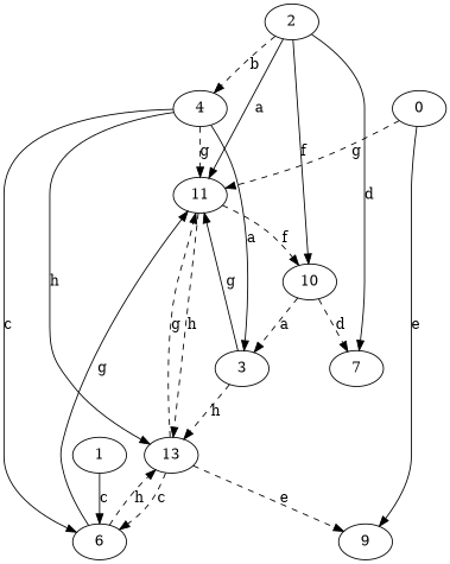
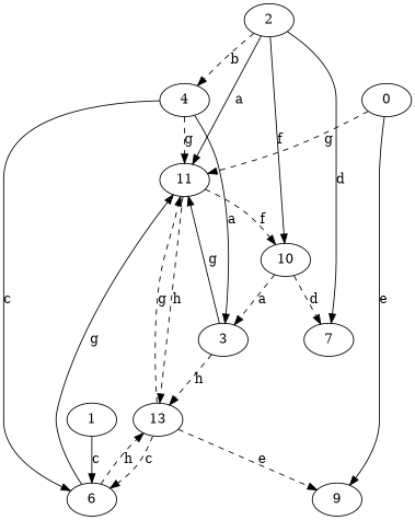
  strict digraph {
    edge [style=dashed]
    2
    4
    7
    10
    11
    3
    13
    6
    9
    0
    1
    2 -> 4 [label=b]
    2 -> 7 [label=d style=solid]
    2 -> 10 [label=f style=solid]
    2 -> 11 [label=a style=solid]
    4 -> 11 [label=g]
    4 -> 3 [label=a style=solid]
-   4 -> 13 [label=h style=solid]
    4 -> 6 [label=c style=solid]
    10 -> 7 [label=d]
    10 -> 3 [label=a]
    11 -> 10 [label=f]
    11 -> 13 [label=h]
    3 -> 11 [label=g style=solid]
    3 -> 13 [label=h]
    13 -> 11 [label=g]
    13 -> 6 [label=c]
    13 -> 9 [label=e]
    6 -> 11 [label=g style=solid]
    6 -> 13 [label=h]
    0 -> 11 [label=g]
    0 -> 9 [label=e style=solid]
    1 -> 6 [label=c style=solid]
  }
